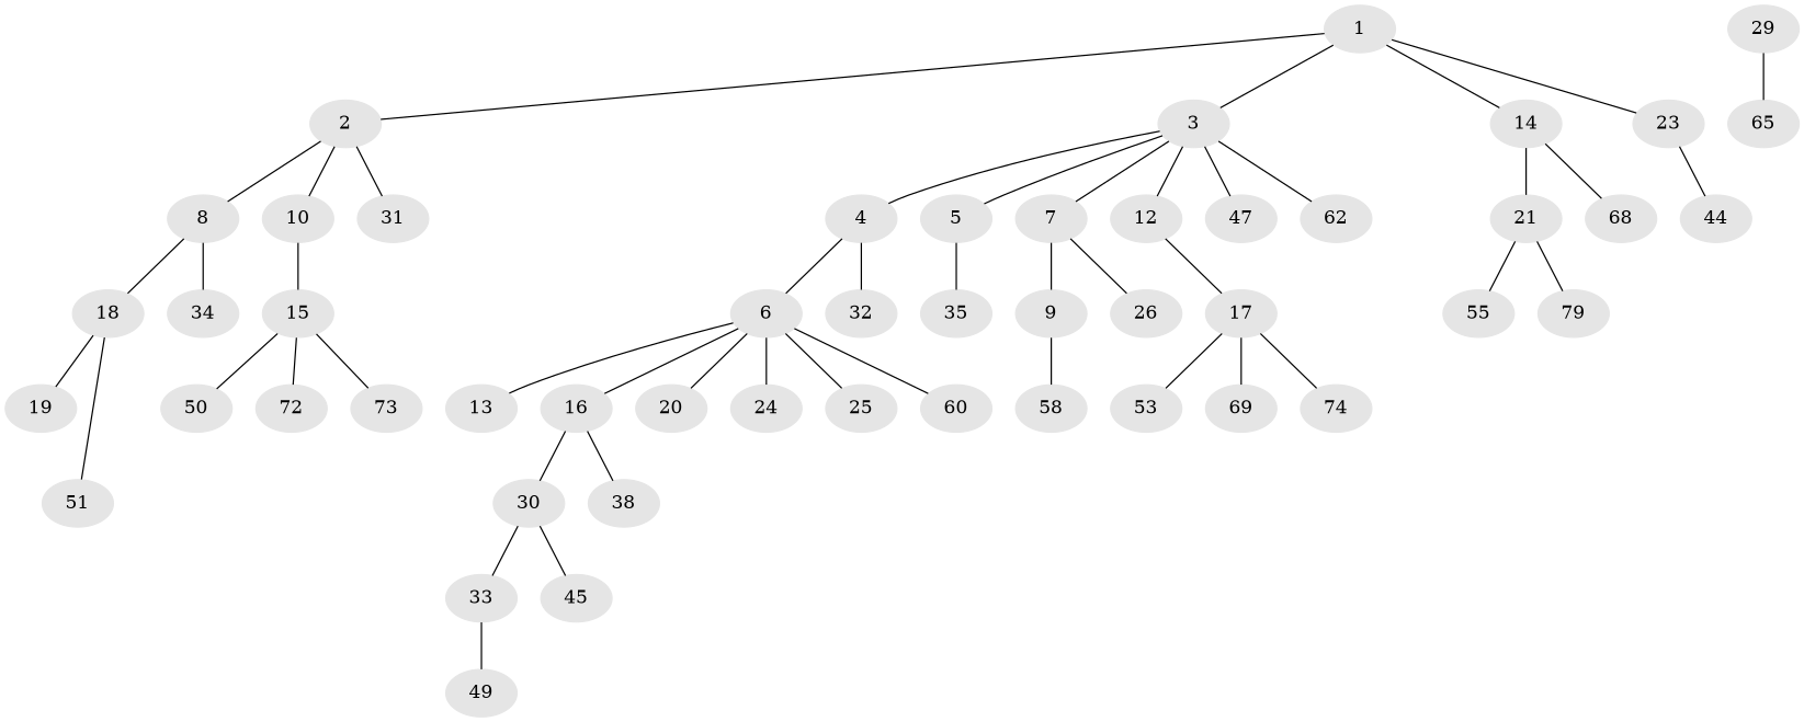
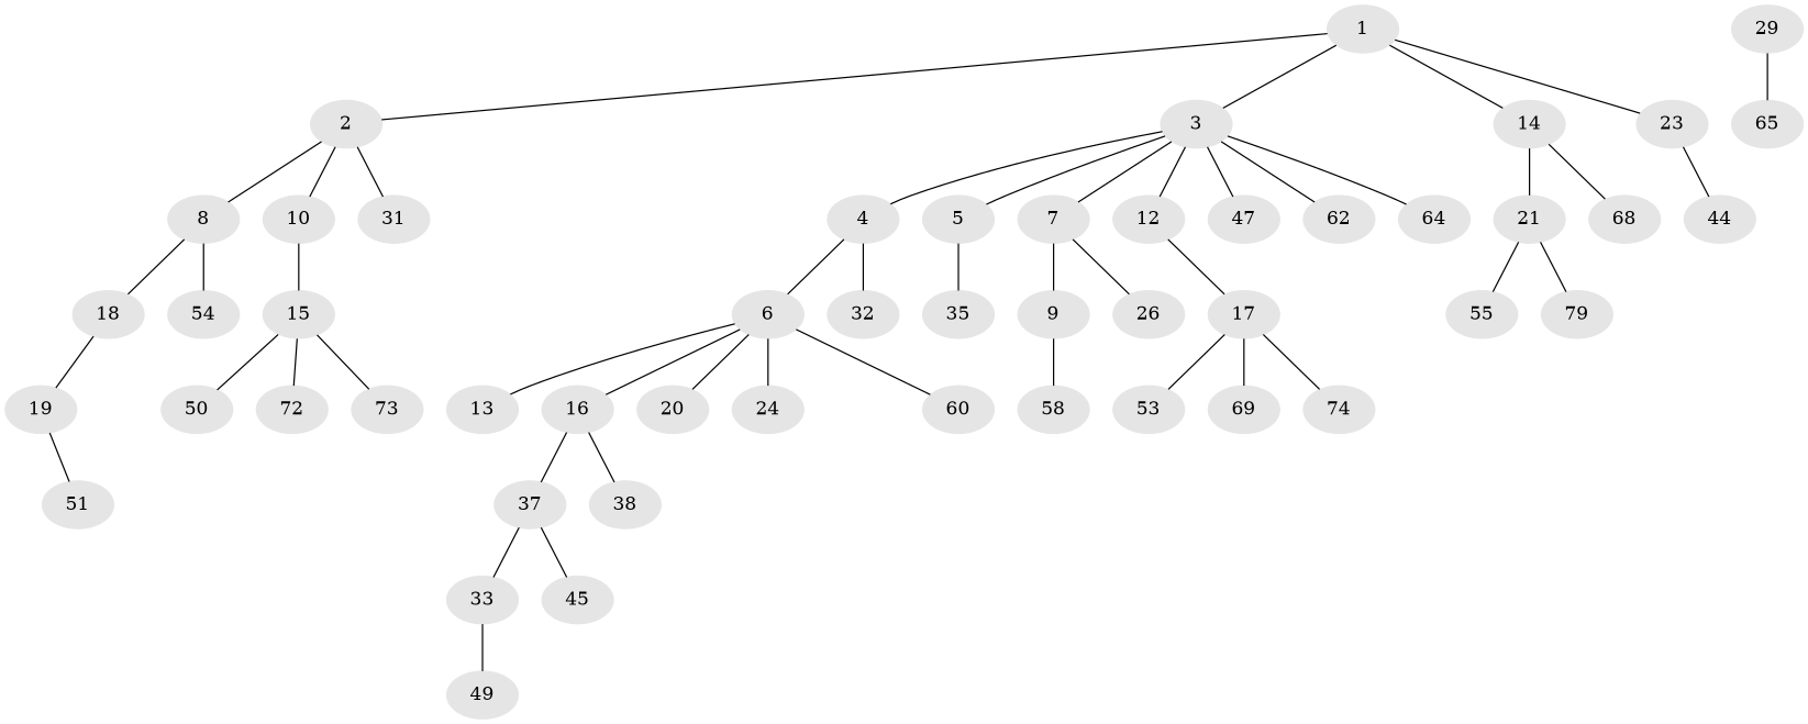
  graph {
    node [color=gray90 style=filled]
    2 [super="+77"]
    8 [super="+11"]
    10
    31
    1
    3 [super="+43"]
    14 [super="+37"]
    23 [super="+27"]
    4
    5 [super="+22"]
    7 [super="+67"]
    12
    47 [super="+61"]
    62
+   64
    21
    68 [super="+80"]
    n18 [label=44]
    18 [super="+63"]
-   54 [super="+76" label=34]
+   54 [super="+76"]
    15 [super="+48"]
    6 [super="+41"]
    32 [super="+70"]
    35 [super="+44"]
    9
    26 [super="+39"]
    17 [super="+28"]
    29 [super="+40"]
    65
    13
    16 [super="+56"]
    20 [super="+46"]
    24
-   25 [super="+52"]
    60 [super="+75"]
-   30 [super="+36"]
+   30 [super="+36" label=37]
    38 [super="+66"]
    58 [super="+59"]
    19 [super="+34"]
    50 [super="+78"]
    72
    73
    53 [super="+57"]
    69
    74
    55
    79
    33
    45
    51
    49 [super="+71"]
    2 -- 8
    2 -- 10
    2 -- 31
    8 -- 18
    8 -- 54
    10 -- 15
    1 -- 2
    1 -- 3
    1 -- 14
    1 -- 23
    3 -- 4
    3 -- 5
    3 -- 7
    3 -- 12
    3 -- 47
    3 -- 62
+   3 -- 64
    14 -- 21
    14 -- 68
    23 -- n18
    4 -- 6
    4 -- 32
    5 -- 35
    7 -- 9
    7 -- 26
    12 -- 17
    21 -- 55
    21 -- 79
    18 -- 19
    15 -- 50
    15 -- 72
    15 -- 73
    6 -- 13
    6 -- 16
    6 -- 20
    6 -- 24
-   6 -- 25
    6 -- 60
    9 -- 58
    17 -- 53
    17 -- 69
    17 -- 74
    29 -- 65
    16 -- 30
    16 -- 38
    30 -- 33
    30 -- 45
-   18 -- 51
+   19 -- 51
    33 -- 49
  }
